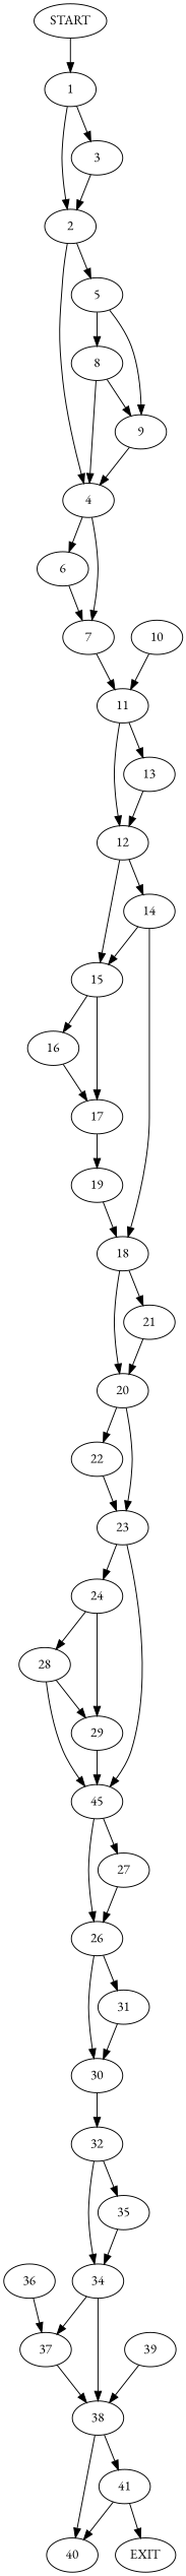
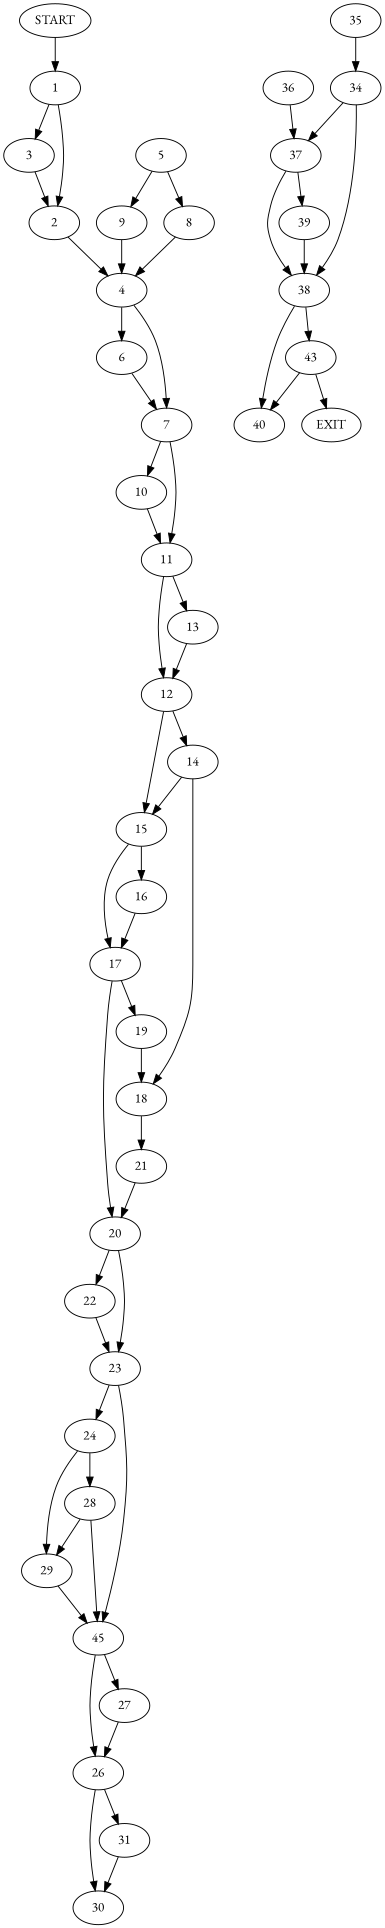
  digraph {
    fontname="EB Garamond"
    node [fontname="EB Garamond"]
    edge [fontname="EB Garamond"]
    n1 [label=START]
    1
    2
    3
    n5 [label=EXIT]
    4
    5
    6
    7
    8
    9
    10
    11
    12
    13
    14
    15
    18
    16
    17
    19
    20
    21
    22
    23
    24
    n27 [label=45]
    28
    29
    26
    27
    30
    31
-   32
    34
    35
    37
    38
    36
    39
    40
-   41
+   41 [label=43]
    n1 -> 1
    1 -> 2
    1 -> 3
    2 -> 4
-   2 -> 5
    3 -> 2
    4 -> 6
    4 -> 7
    5 -> 8
    5 -> 9
    6 -> 7
+   7 -> 10
    7 -> 11
    8 -> 4
-   8 -> 9
    9 -> 4
    10 -> 11
    11 -> 12
    11 -> 13
    12 -> 14
    12 -> 15
    13 -> 12
    14 -> 15
    14 -> 18
    15 -> 16
    15 -> 17
-   18 -> 20
+   17 -> 20
    18 -> 21
    16 -> 17
    17 -> 19
    19 -> 18
    20 -> 22
    20 -> 23
    21 -> 20
    22 -> 23
    23 -> 24
    23 -> n27
    24 -> 28
    24 -> 29
    n27 -> 26
    n27 -> 27
    28 -> n27
    28 -> 29
    29 -> n27
    26 -> 30
    26 -> 31
    27 -> 26
-   30 -> 32
    31 -> 30
-   32 -> 34
-   32 -> 35
    34 -> 37
    34 -> 38
    35 -> 34
    37 -> 38
+   37 -> 39
    38 -> 40
    38 -> 41
    36 -> 37
    39 -> 38
    41 -> n5
    41 -> 40
  }
